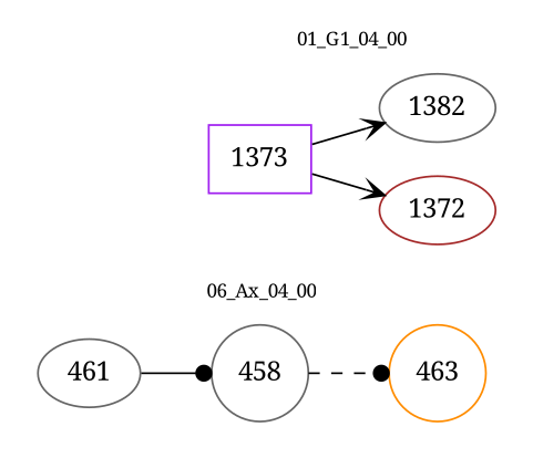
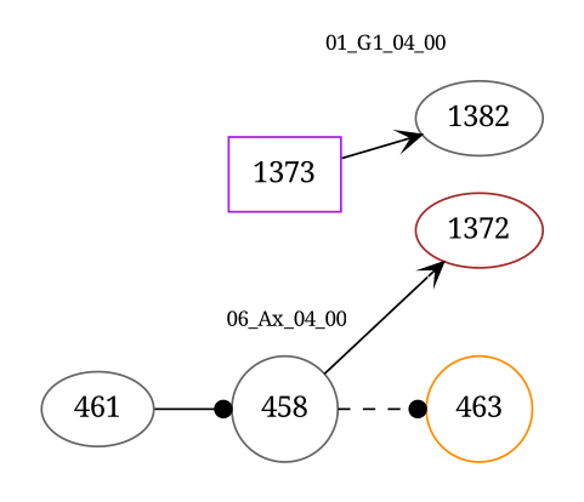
  digraph {
    fontname="Noto Serif"
    rankdir=LR
    node [color=gray40 fontname="Noto Serif" shape=ellipse]
    edge [arrowhead=dot color=black fontname="Noto Serif" style=solid]
    n1 [label=458 shape=circle]
    n2 [color=darkorange label=463 shape=circle]
    n3 [label=461]
    n4 [color=purple label=1373 shape=box]
    n5 [label=1382]
    n6 [color=brown label=1372]
    subgraph cluster_1 {
      color=white
      fontsize=10
      label="06_Ax_04_00"
      n1
      n2
      n3
    }
    subgraph cluster_2 {
      color=white
      fontsize=10
      label="01_G1_04_00"
      n4
      n5
      n6
    }
    n1 -> n2 [style=dashed]
    n3 -> n1
    n4 -> n5 [arrowhead=vee]
-   n4 -> n6 [arrowhead=vee]
+   n1 -> n6 [arrowhead=vee]
  }
